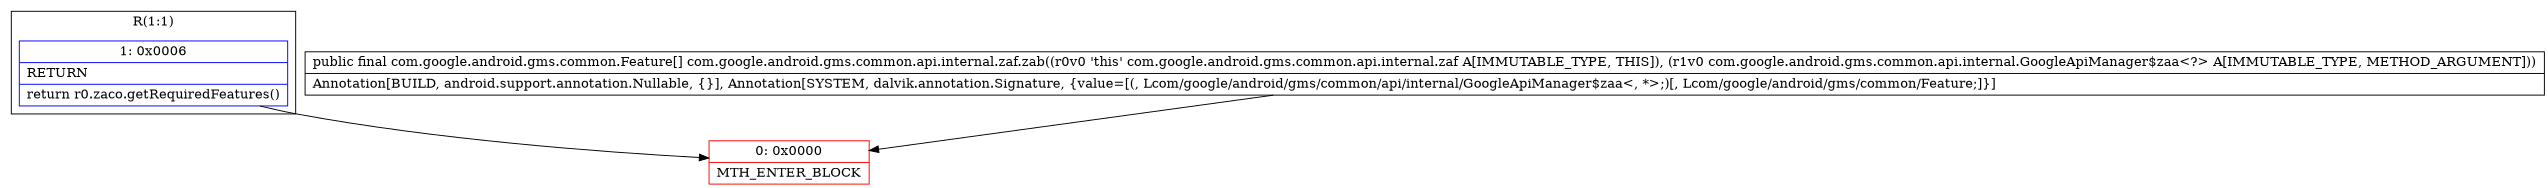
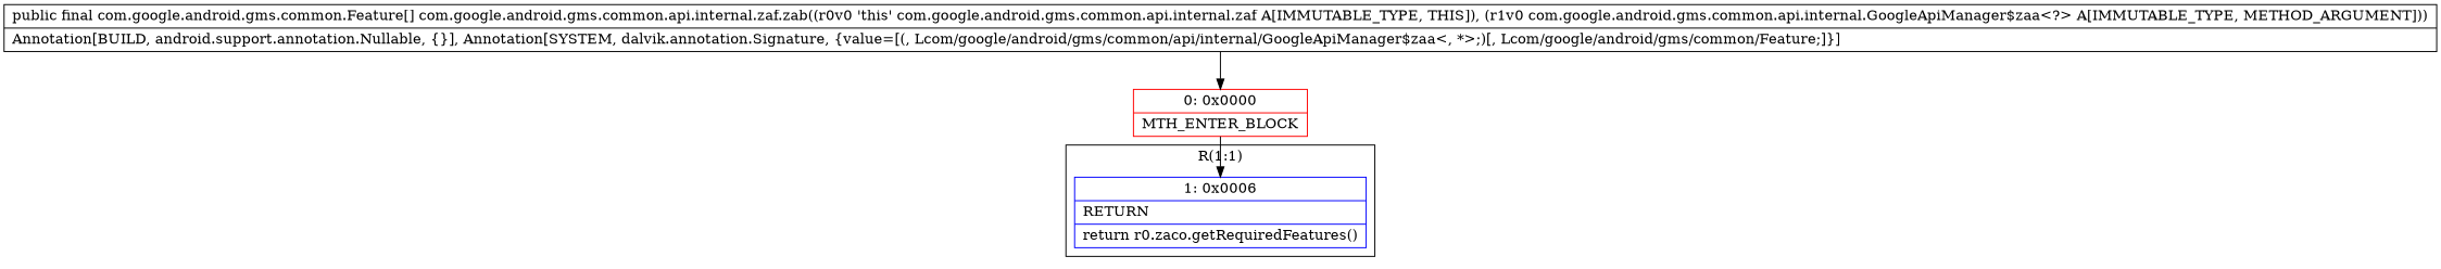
  digraph {
    node [shape=record]
    n1 [color=blue label="{1\:\ 0x0006|RETURN\l|return r0.zaco.getRequiredFeatures()\l}"]
    n2 [color=red label="{0\:\ 0x0000|MTH_ENTER_BLOCK\l}"]
    n3 [label="{public final com.google.android.gms.common.Feature[] com.google.android.gms.common.api.internal.zaf.zab((r0v0 'this' com.google.android.gms.common.api.internal.zaf A[IMMUTABLE_TYPE, THIS]), (r1v0 com.google.android.gms.common.api.internal.GoogleApiManager$zaa\<?\> A[IMMUTABLE_TYPE, METHOD_ARGUMENT]))  | Annotation[BUILD, android.support.annotation.Nullable, \{\}], Annotation[SYSTEM, dalvik.annotation.Signature, \{value=[(, Lcom\/google\/android\/gms\/common\/api\/internal\/GoogleApiManager$zaa\<, *\>;)[, Lcom\/google\/android\/gms\/common\/Feature;]\}]\l}"]
    subgraph cluster_1 {
      label="R(1:1)"
      n1
    }
-   n1 -> n2
+   n2 -> n1
    n3 -> n2
  }
